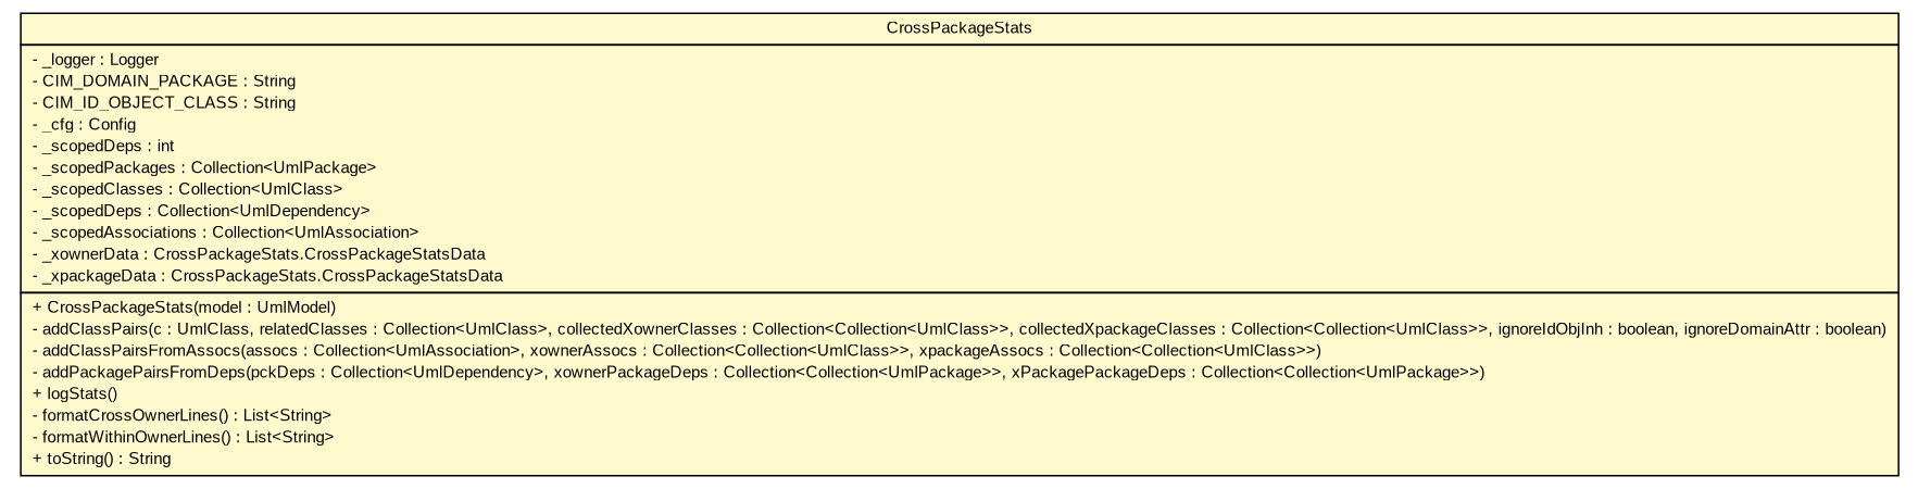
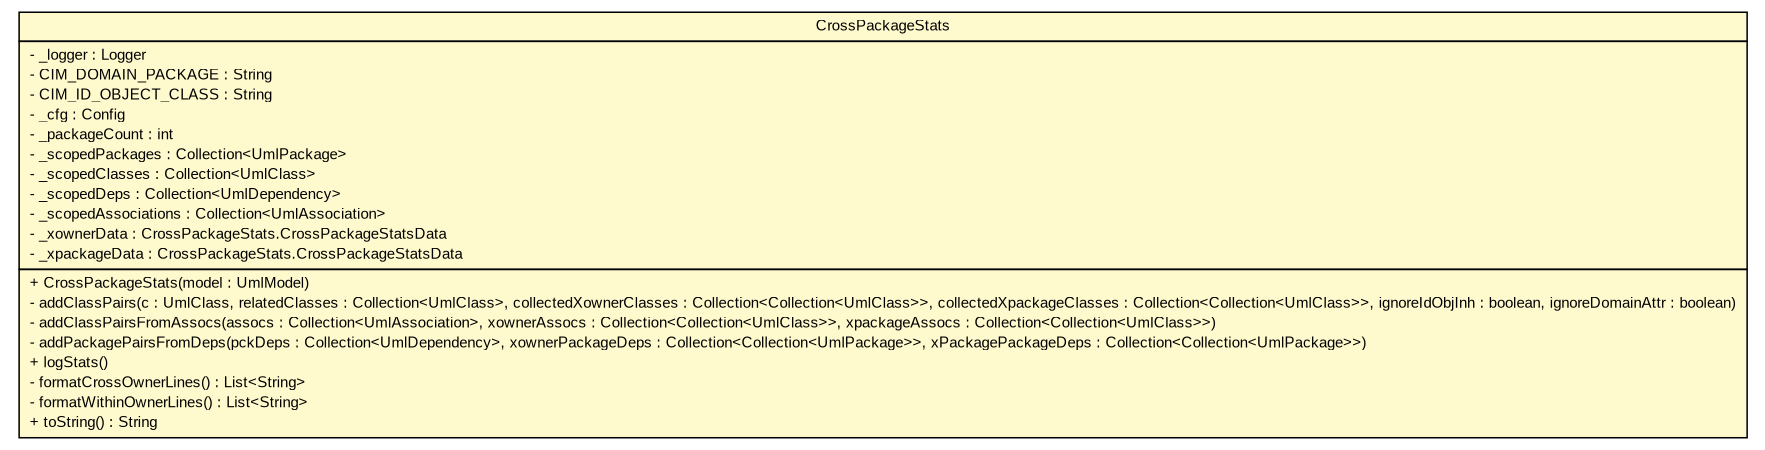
  digraph {
    nodesep=0.25
    ranksep=0.5
-   n1 [fontcolor=black fontname=arial fontsize=10.0 label=<<table title="org.tanjakostic.jcleancim.statistics.CrossPackageStats" border="0" cellborder="1" cellspacing="0" cellpadding="2" port="p" bgcolor="lemonChiffon" href="./CrossPackageStats.html"> 		<tr><td><table border="0" cellspacing="0" cellpadding="1"> <tr><td align="center" balign="center"> CrossPackageStats </td></tr> 		</table></td></tr> 		<tr><td><table border="0" cellspacing="0" cellpadding="1"> <tr><td align="left" balign="left"> - _logger : Logger </td></tr> <tr><td align="left" balign="left"> - CIM_DOMAIN_PACKAGE : String </td></tr> <tr><td align="left" balign="left"> - CIM_ID_OBJECT_CLASS : String </td></tr> <tr><td align="left" balign="left"> - _cfg : Config </td></tr> <tr><td align="left" balign="left"> - _scopedDeps : int </td></tr> <tr><td align="left" balign="left"> - _scopedPackages : Collection&lt;UmlPackage&gt; </td></tr> <tr><td align="left" balign="left"> - _scopedClasses : Collection&lt;UmlClass&gt; </td></tr> <tr><td align="left" balign="left"> - _scopedDeps : Collection&lt;UmlDependency&gt; </td></tr> <tr><td align="left" balign="left"> - _scopedAssociations : Collection&lt;UmlAssociation&gt; </td></tr> <tr><td align="left" balign="left"> - _xownerData : CrossPackageStats.CrossPackageStatsData </td></tr> <tr><td align="left" balign="left"> - _xpackageData : CrossPackageStats.CrossPackageStatsData </td></tr> 		</table></td></tr> 		<tr><td><table border="0" cellspacing="0" cellpadding="1"> <tr><td align="left" balign="left"> + CrossPackageStats(model : UmlModel) </td></tr> <tr><td align="left" balign="left"> - addClassPairs(c : UmlClass, relatedClasses : Collection&lt;UmlClass&gt;, collectedXownerClasses : Collection&lt;Collection&lt;UmlClass&gt;&gt;, collectedXpackageClasses : Collection&lt;Collection&lt;UmlClass&gt;&gt;, ignoreIdObjInh : boolean, ignoreDomainAttr : boolean) </td></tr> <tr><td align="left" balign="left"> - addClassPairsFromAssocs(assocs : Collection&lt;UmlAssociation&gt;, xownerAssocs : Collection&lt;Collection&lt;UmlClass&gt;&gt;, xpackageAssocs : Collection&lt;Collection&lt;UmlClass&gt;&gt;) </td></tr> <tr><td align="left" balign="left"> - addPackagePairsFromDeps(pckDeps : Collection&lt;UmlDependency&gt;, xownerPackageDeps : Collection&lt;Collection&lt;UmlPackage&gt;&gt;, xPackagePackageDeps : Collection&lt;Collection&lt;UmlPackage&gt;&gt;) </td></tr> <tr><td align="left" balign="left"> + logStats() </td></tr> <tr><td align="left" balign="left"> - formatCrossOwnerLines() : List&lt;String&gt; </td></tr> <tr><td align="left" balign="left"> - formatWithinOwnerLines() : List&lt;String&gt; </td></tr> <tr><td align="left" balign="left"> + toString() : String </td></tr> 		</table></td></tr> 		</table>> shape=plaintext]
+   n1 [fontcolor=black fontname=arial fontsize=10.0 label=<<table title="org.tanjakostic.jcleancim.statistics.CrossPackageStats" border="0" cellborder="1" cellspacing="0" cellpadding="2" port="p" bgcolor="lemonChiffon" href="./CrossPackageStats.html"> 		<tr><td><table border="0" cellspacing="0" cellpadding="1"> <tr><td align="center" balign="center"> CrossPackageStats </td></tr> 		</table></td></tr> 		<tr><td><table border="0" cellspacing="0" cellpadding="1"> <tr><td align="left" balign="left"> - _logger : Logger </td></tr> <tr><td align="left" balign="left"> - CIM_DOMAIN_PACKAGE : String </td></tr> <tr><td align="left" balign="left"> - CIM_ID_OBJECT_CLASS : String </td></tr> <tr><td align="left" balign="left"> - _cfg : Config </td></tr> <tr><td align="left" balign="left"> - _packageCount : int </td></tr> <tr><td align="left" balign="left"> - _scopedPackages : Collection&lt;UmlPackage&gt; </td></tr> <tr><td align="left" balign="left"> - _scopedClasses : Collection&lt;UmlClass&gt; </td></tr> <tr><td align="left" balign="left"> - _scopedDeps : Collection&lt;UmlDependency&gt; </td></tr> <tr><td align="left" balign="left"> - _scopedAssociations : Collection&lt;UmlAssociation&gt; </td></tr> <tr><td align="left" balign="left"> - _xownerData : CrossPackageStats.CrossPackageStatsData </td></tr> <tr><td align="left" balign="left"> - _xpackageData : CrossPackageStats.CrossPackageStatsData </td></tr> 		</table></td></tr> 		<tr><td><table border="0" cellspacing="0" cellpadding="1"> <tr><td align="left" balign="left"> + CrossPackageStats(model : UmlModel) </td></tr> <tr><td align="left" balign="left"> - addClassPairs(c : UmlClass, relatedClasses : Collection&lt;UmlClass&gt;, collectedXownerClasses : Collection&lt;Collection&lt;UmlClass&gt;&gt;, collectedXpackageClasses : Collection&lt;Collection&lt;UmlClass&gt;&gt;, ignoreIdObjInh : boolean, ignoreDomainAttr : boolean) </td></tr> <tr><td align="left" balign="left"> - addClassPairsFromAssocs(assocs : Collection&lt;UmlAssociation&gt;, xownerAssocs : Collection&lt;Collection&lt;UmlClass&gt;&gt;, xpackageAssocs : Collection&lt;Collection&lt;UmlClass&gt;&gt;) </td></tr> <tr><td align="left" balign="left"> - addPackagePairsFromDeps(pckDeps : Collection&lt;UmlDependency&gt;, xownerPackageDeps : Collection&lt;Collection&lt;UmlPackage&gt;&gt;, xPackagePackageDeps : Collection&lt;Collection&lt;UmlPackage&gt;&gt;) </td></tr> <tr><td align="left" balign="left"> + logStats() </td></tr> <tr><td align="left" balign="left"> - formatCrossOwnerLines() : List&lt;String&gt; </td></tr> <tr><td align="left" balign="left"> - formatWithinOwnerLines() : List&lt;String&gt; </td></tr> <tr><td align="left" balign="left"> + toString() : String </td></tr> 		</table></td></tr> 		</table>> shape=plaintext]
  }
